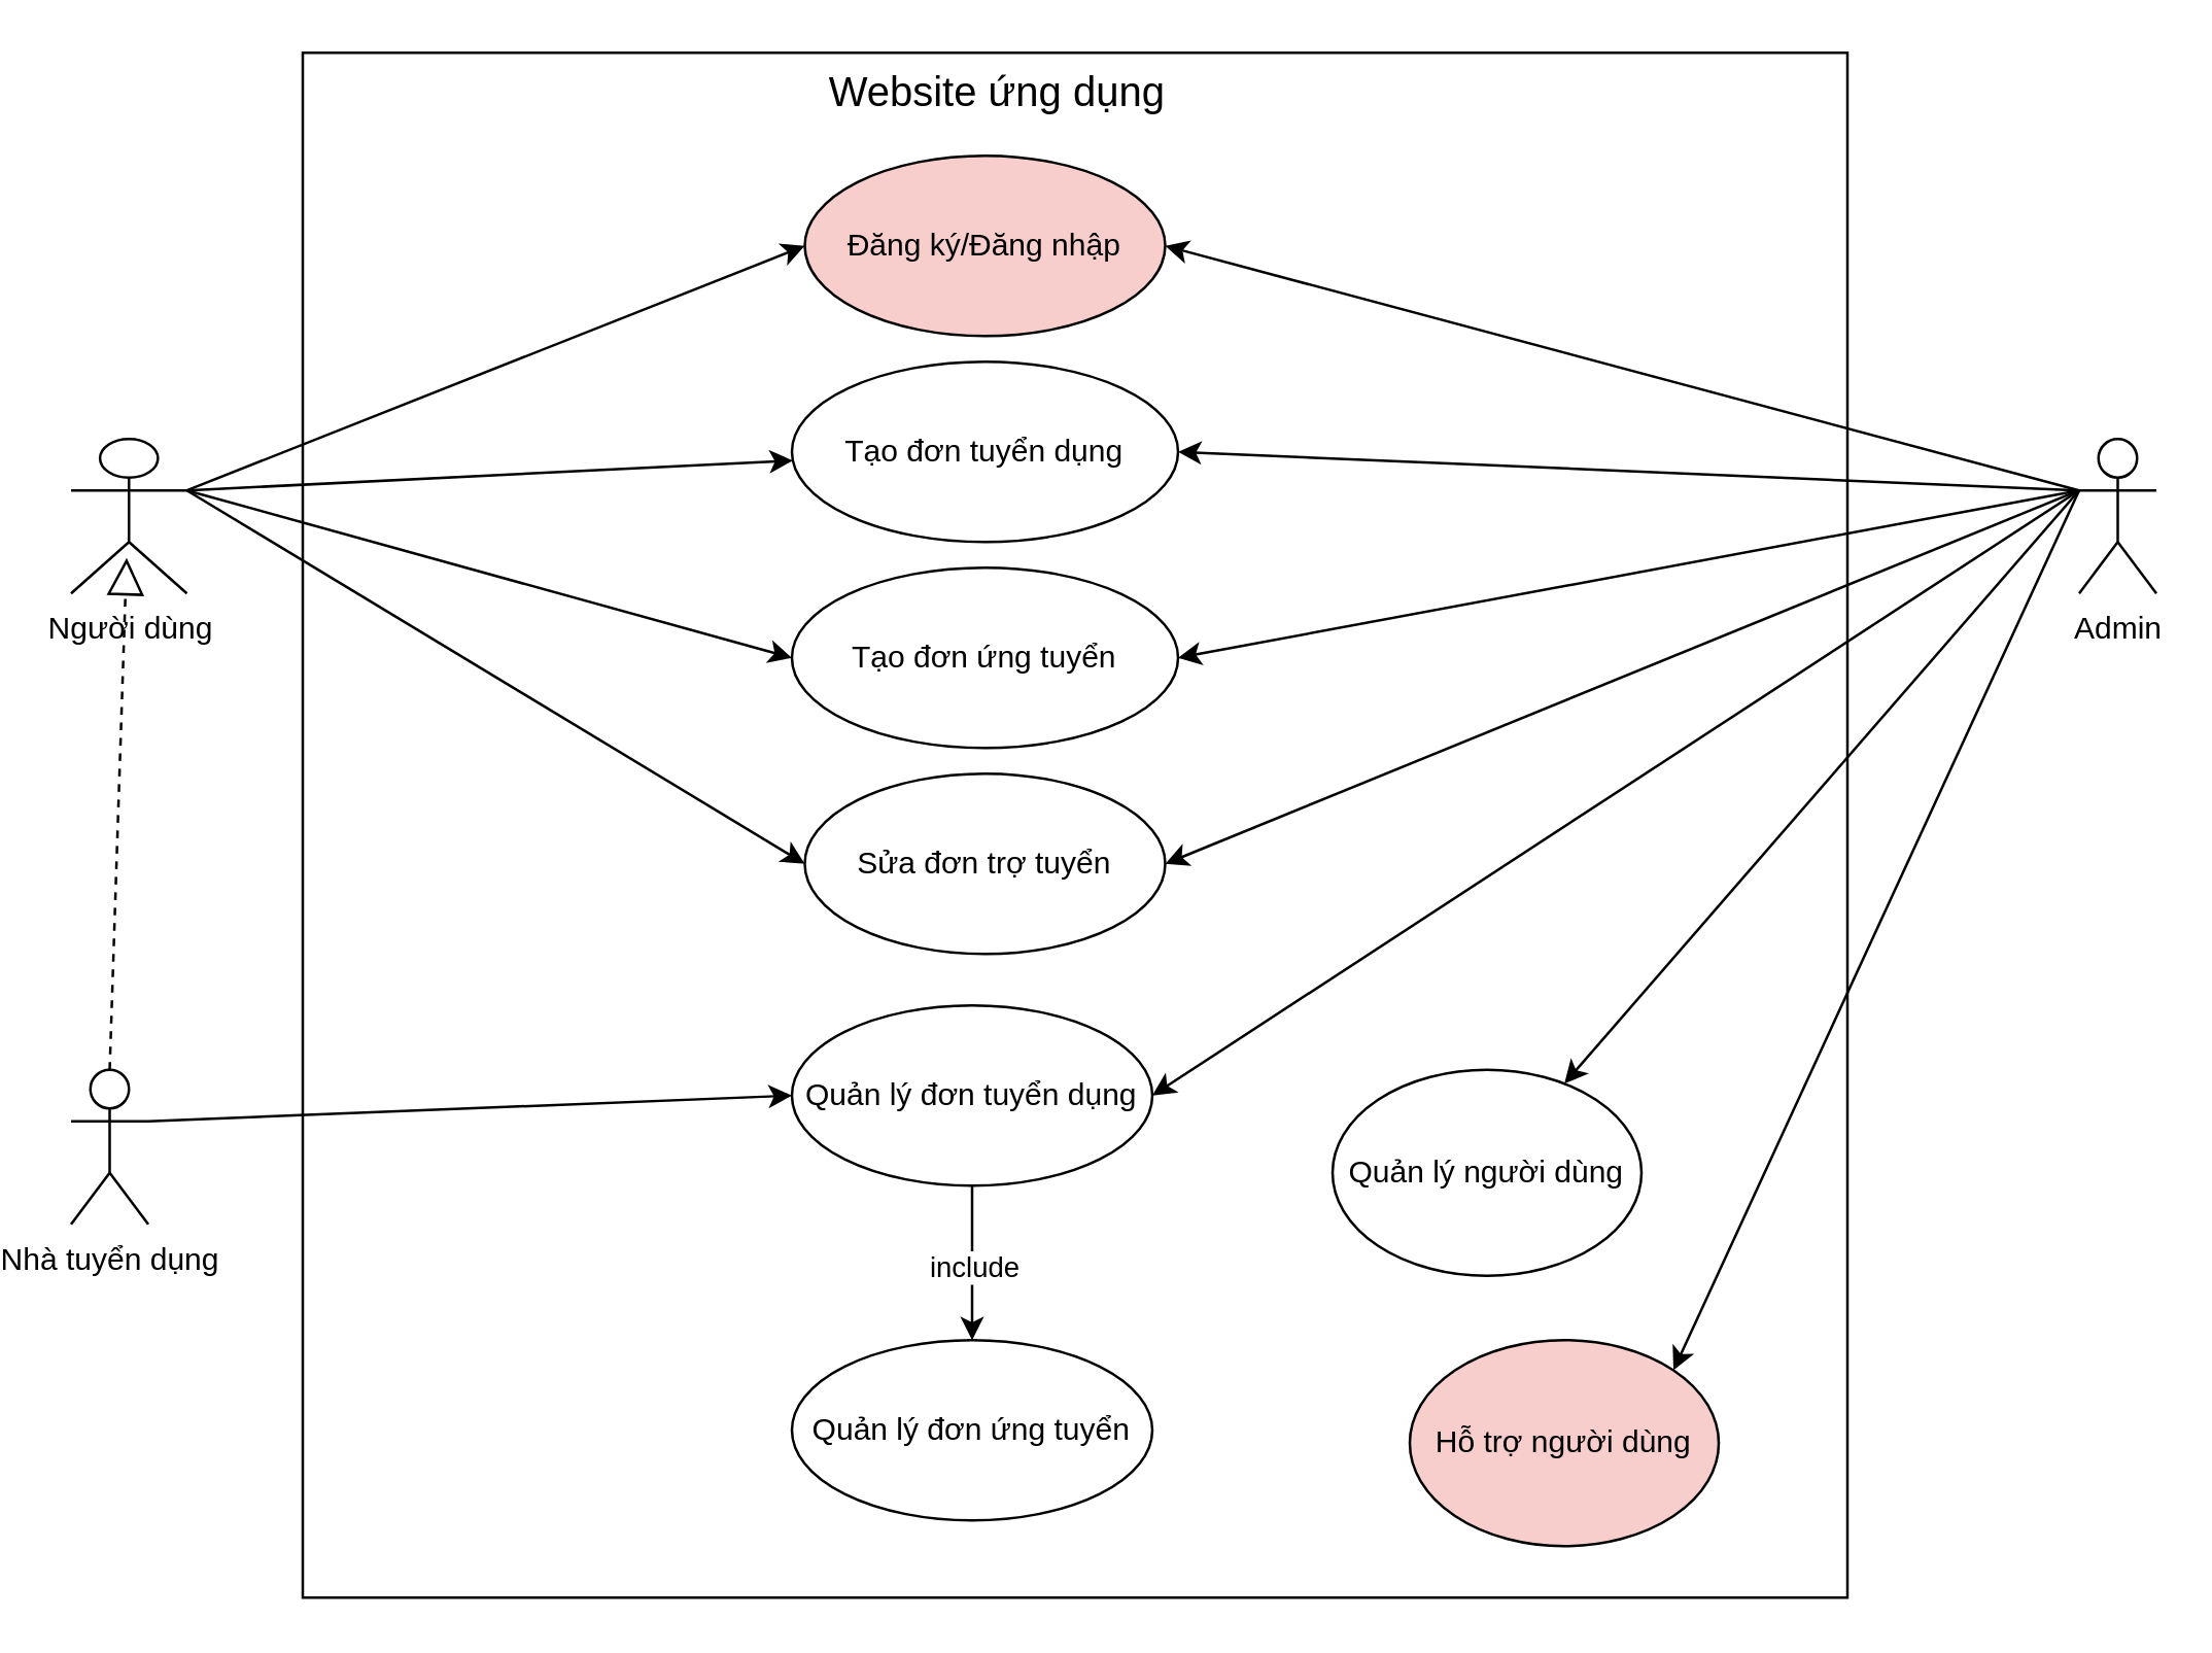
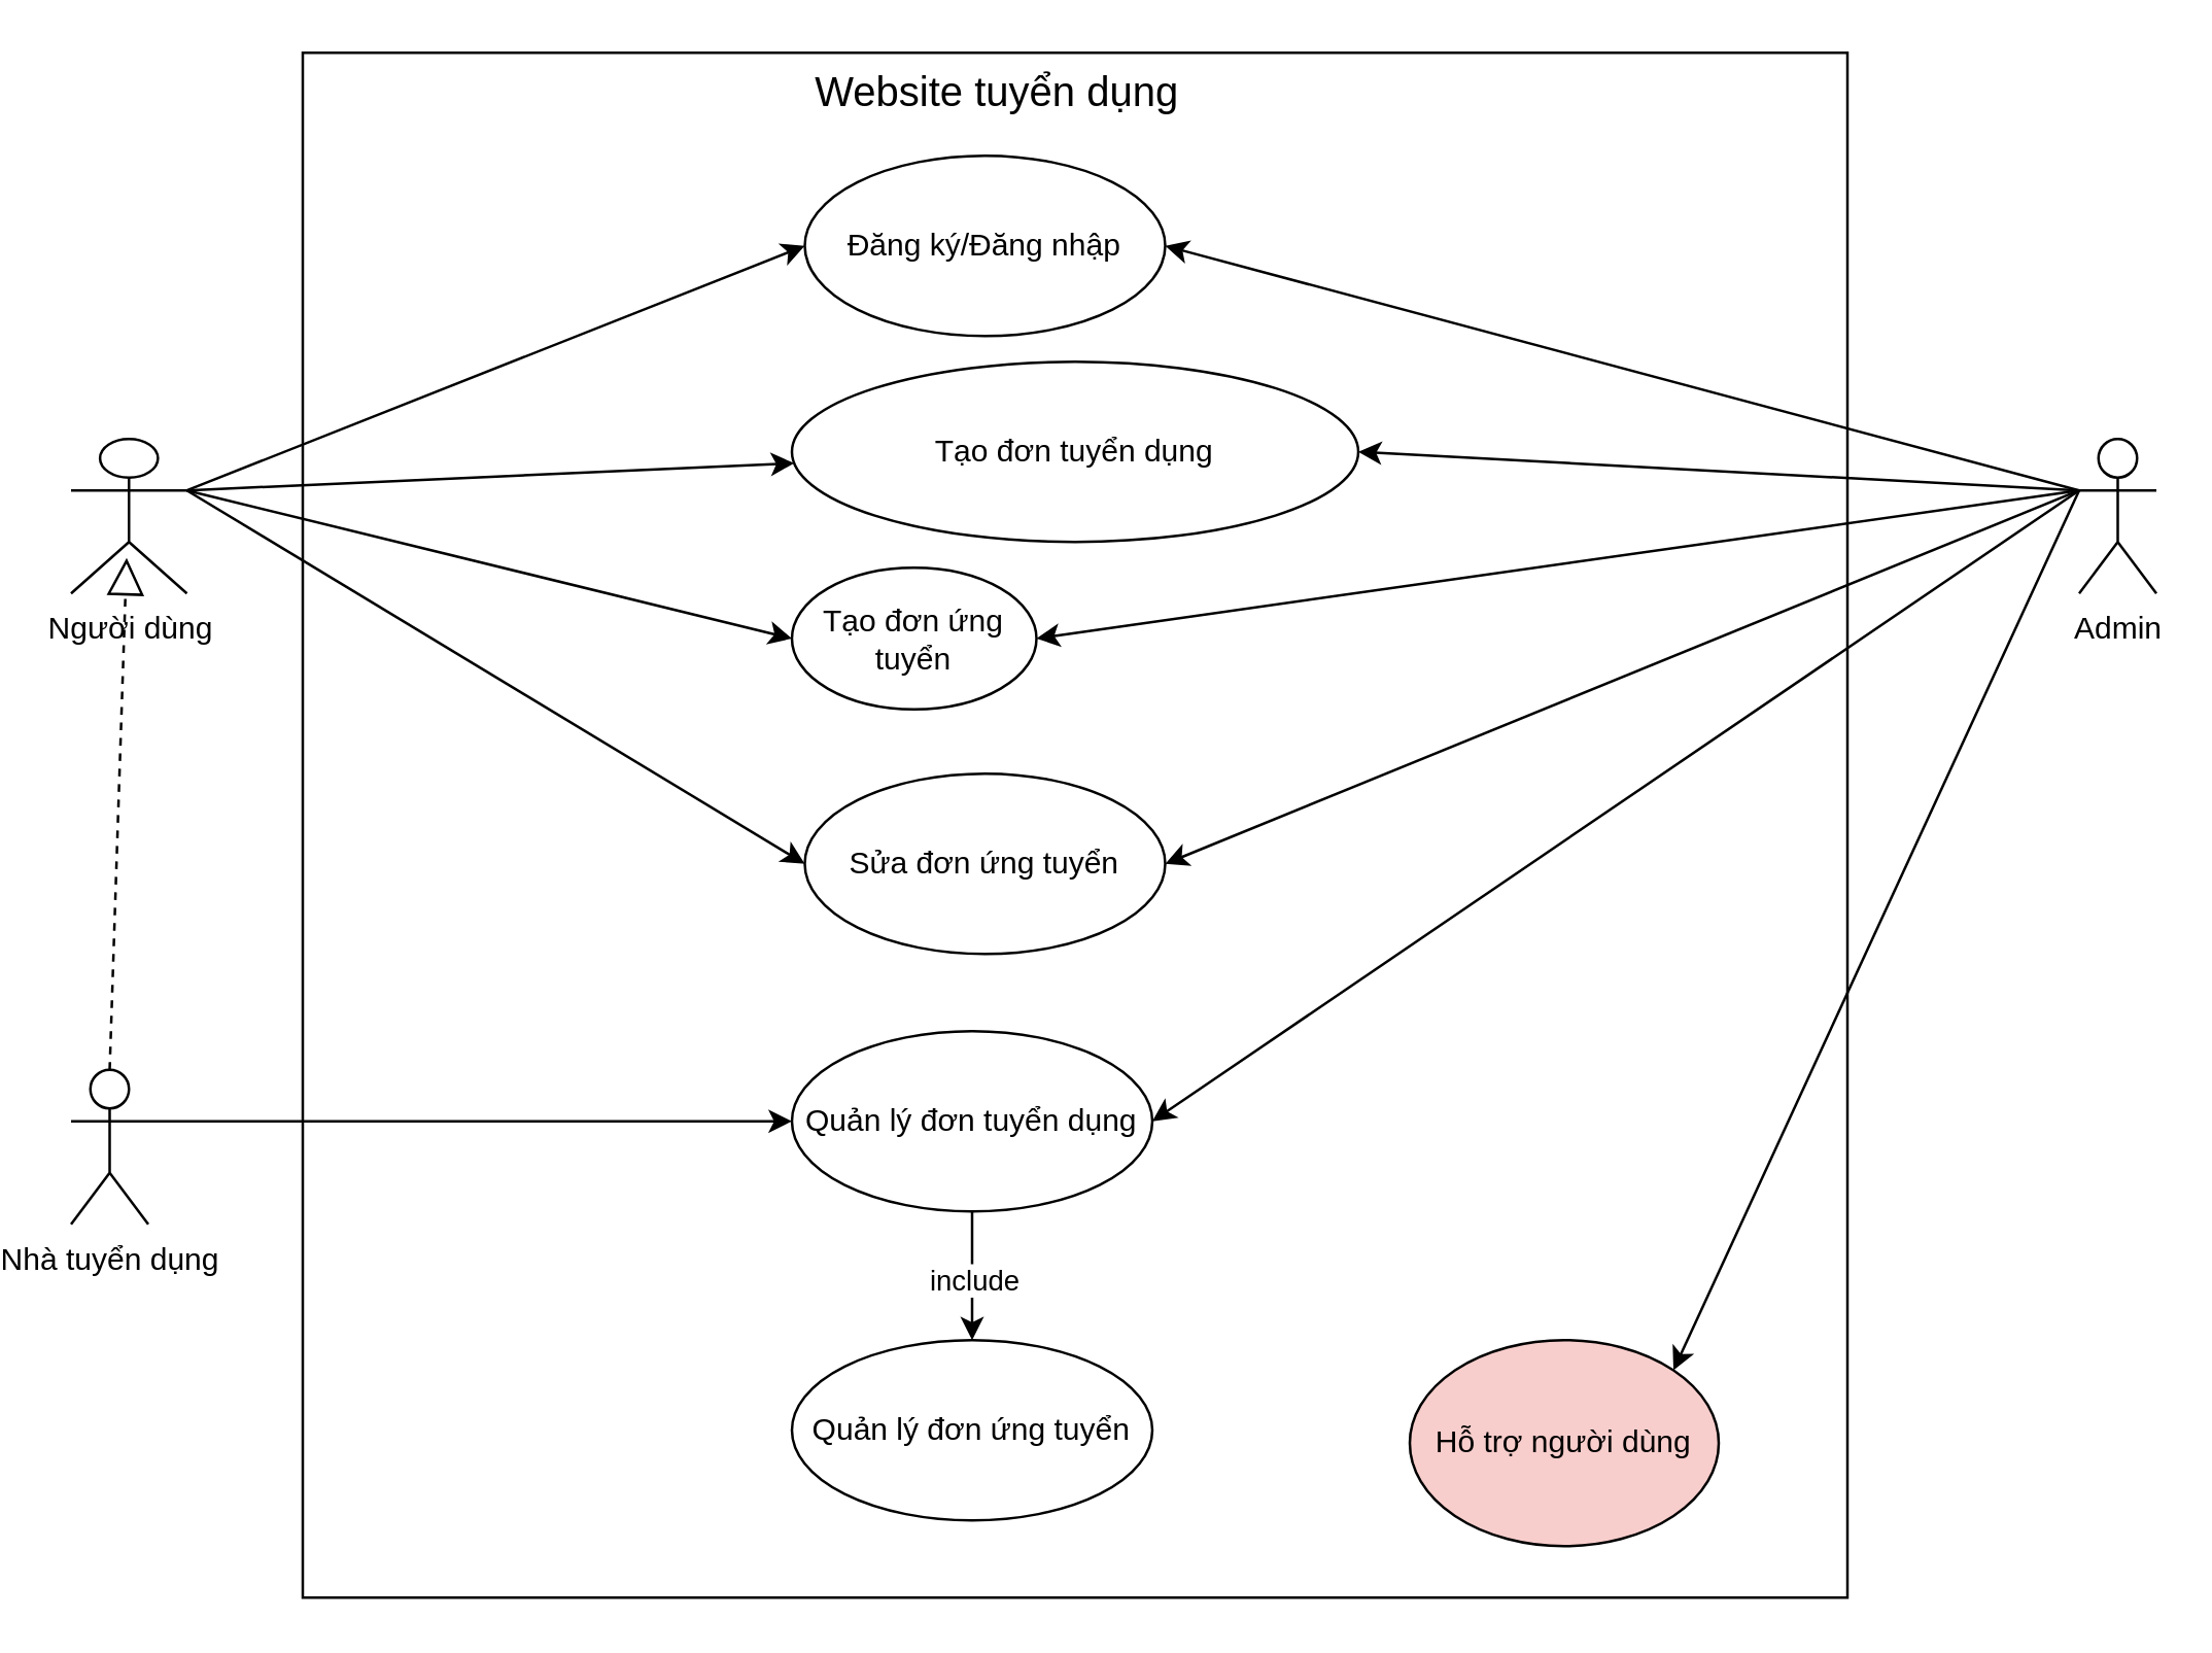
  <mxCell id="0" />
  <mxCell id="1" parent="0" />
  <mxCell id="2" value="" style="whiteSpace=wrap;html=1;aspect=fixed;" parent="1" vertex="1"><mxGeometry x="110" y="20" width="600" height="600" as="geometry" /></mxCell>
  <mxCell id="3" style="rounded=0;orthogonalLoop=1;jettySize=auto;html=1;exitX=1;exitY=0.333;exitDx=0;exitDy=0;exitPerimeter=0;entryX=0;entryY=0.5;entryDx=0;entryDy=0;" parent="1" source="5" target="6" edge="1"><mxGeometry relative="1" as="geometry" /></mxCell>
  <mxCell id="4" style="rounded=0;orthogonalLoop=1;jettySize=auto;html=1;entryX=0;entryY=0.5;entryDx=0;entryDy=0;exitX=1;exitY=0.333;exitDx=0;exitDy=0;exitPerimeter=0;" parent="1" source="5" target="8" edge="1"><mxGeometry relative="1" as="geometry" /></mxCell>
  <mxCell id="5" value="Người dùng&lt;div&gt;&lt;br&gt;&lt;/div&gt;" style="shape=umlActor;verticalLabelPosition=bottom;verticalAlign=top;html=1;" parent="1" vertex="1"><mxGeometry x="20" y="170" width="45" height="60" as="geometry" /></mxCell>
- <mxCell id="6" value="Đăng ký/Đăng nhập" style="ellipse;whiteSpace=wrap;html=1;fillColor=#f8cecc;" parent="1" vertex="1"><mxGeometry x="305" y="60" width="140" height="70" as="geometry" /></mxCell>
- <mxCell id="7" value="Tạo đơn tuyển dụng" style="ellipse;whiteSpace=wrap;html=1;" parent="1" vertex="1"><mxGeometry x="300" y="140" width="150" height="70" as="geometry" /></mxCell>
- <mxCell id="8" value="Tạo đơn ứng tuyển" style="ellipse;whiteSpace=wrap;html=1;" parent="1" vertex="1"><mxGeometry x="300" y="220" width="150" height="70" as="geometry" /></mxCell>
+ <mxCell id="6" value="Đăng ký/Đăng nhập" style="ellipse;whiteSpace=wrap;html=1;" parent="1" vertex="1"><mxGeometry x="305" y="60" width="140" height="70" as="geometry" /></mxCell>
+ <mxCell id="7" value="Tạo đơn tuyển dụng" style="ellipse;whiteSpace=wrap;html=1;" parent="1" vertex="1"><mxGeometry x="300" y="140" width="220" height="70" as="geometry" /></mxCell>
+ <mxCell id="8" value="Tạo đơn ứng tuyển" style="ellipse;whiteSpace=wrap;html=1;" parent="1" vertex="1"><mxGeometry x="300" y="220" width="95" height="55" as="geometry" /></mxCell>
  <mxCell id="9" style="rounded=0;orthogonalLoop=1;jettySize=auto;html=1;" parent="1" source="11" target="12" edge="1"><mxGeometry relative="1" as="geometry" /></mxCell>
  <mxCell id="10" value="include" style="edgeLabel;html=1;align=center;verticalAlign=middle;resizable=0;points=[];" parent="9" vertex="1" connectable="0"><mxGeometry x="0.024" y="8" relative="1" as="geometry"><mxPoint x="-8" as="offset" /></mxGeometry></mxCell>
- <mxCell id="11" value="Quản lý đơn tuyển dụng" style="ellipse;whiteSpace=wrap;html=1;" parent="1" vertex="1"><mxGeometry x="300" y="390" width="140" height="70" as="geometry" /></mxCell>
+ <mxCell id="11" value="Quản lý đơn tuyển dụng" style="ellipse;whiteSpace=wrap;html=1;" parent="1" vertex="1"><mxGeometry x="300" y="400" width="140" height="70" as="geometry" /></mxCell>
  <mxCell id="12" value="Quản lý đơn ứng tuyển" style="ellipse;whiteSpace=wrap;html=1;" parent="1" vertex="1"><mxGeometry x="300" y="520" width="140" height="70" as="geometry" /></mxCell>
  <mxCell id="13" style="rounded=0;orthogonalLoop=1;jettySize=auto;html=1;exitX=1;exitY=0.333;exitDx=0;exitDy=0;exitPerimeter=0;entryX=0;entryY=0.5;entryDx=0;entryDy=0;" parent="1" source="14" target="11" edge="1"><mxGeometry relative="1" as="geometry" /></mxCell>
  <mxCell id="14" value="Nhà tuyển dụng" style="shape=umlActor;verticalLabelPosition=bottom;verticalAlign=top;html=1;" parent="1" vertex="1"><mxGeometry x="20" y="415" width="30" height="60" as="geometry" /></mxCell>
  <mxCell id="15" style="rounded=0;orthogonalLoop=1;jettySize=auto;html=1;jumpStyle=none;exitX=1;exitY=0.333;exitDx=0;exitDy=0;exitPerimeter=0;" parent="1" source="5" target="7" edge="1"><mxGeometry relative="1" as="geometry" /></mxCell>
  <mxCell id="16" value="" style="endArrow=block;dashed=1;endFill=0;endSize=12;html=1;rounded=0;exitX=0.5;exitY=0;exitDx=0;exitDy=0;exitPerimeter=0;entryX=0.48;entryY=0.77;entryDx=0;entryDy=0;entryPerimeter=0;" parent="1" source="14" target="5" edge="1"><mxGeometry width="160" relative="1" as="geometry"><mxPoint x="220" y="270" as="sourcePoint" /><mxPoint x="380" y="270" as="targetPoint" /></mxGeometry></mxCell>
- <mxCell id="17" value="Website ứng dụng" style="text;html=1;align=center;verticalAlign=middle;whiteSpace=wrap;rounded=0;fontSize=16;" parent="1" vertex="1"><mxGeometry x="250" y="20" width="260" height="30" as="geometry" /></mxCell>
+ <mxCell id="17" value="Website tuyển dụng" style="text;html=1;align=center;verticalAlign=middle;whiteSpace=wrap;rounded=0;fontSize=16;" parent="1" vertex="1"><mxGeometry x="250" y="20" width="260" height="30" as="geometry" /></mxCell>
  <mxCell id="18" style="rounded=0;orthogonalLoop=1;jettySize=auto;html=1;entryX=1;entryY=0.5;entryDx=0;entryDy=0;exitX=0;exitY=0.333;exitDx=0;exitDy=0;exitPerimeter=0;" parent="1" target="11" edge="1" source="23"><mxGeometry relative="1" as="geometry"><mxPoint x="800" y="190" as="sourcePoint" /></mxGeometry></mxCell>
  <mxCell id="19" style="rounded=0;orthogonalLoop=1;jettySize=auto;html=1;entryX=1;entryY=0.5;entryDx=0;entryDy=0;exitX=0;exitY=0.333;exitDx=0;exitDy=0;exitPerimeter=0;" parent="1" source="23" target="6" edge="1"><mxGeometry relative="1" as="geometry"><mxPoint x="710" y="190" as="sourcePoint" /></mxGeometry></mxCell>
  <mxCell id="20" style="rounded=0;orthogonalLoop=1;jettySize=auto;html=1;entryX=1;entryY=0.5;entryDx=0;entryDy=0;exitX=0;exitY=0.333;exitDx=0;exitDy=0;exitPerimeter=0;" parent="1" source="23" target="7" edge="1"><mxGeometry relative="1" as="geometry" /></mxCell>
  <mxCell id="21" style="rounded=0;orthogonalLoop=1;jettySize=auto;html=1;entryX=1;entryY=0.5;entryDx=0;entryDy=0;exitX=0;exitY=0.333;exitDx=0;exitDy=0;exitPerimeter=0;" parent="1" source="23" target="8" edge="1"><mxGeometry relative="1" as="geometry" /></mxCell>
  <mxCell id="22" style="rounded=0;orthogonalLoop=1;jettySize=auto;html=1;entryX=1;entryY=0.5;entryDx=0;entryDy=0;exitX=0;exitY=0.333;exitDx=0;exitDy=0;exitPerimeter=0;" parent="1" target="29" edge="1" source="23"><mxGeometry relative="1" as="geometry"><mxPoint x="710" y="190" as="sourcePoint" /></mxGeometry></mxCell>
  <mxCell id="23" value="Admin" style="shape=umlActor;verticalLabelPosition=bottom;verticalAlign=top;html=1;outlineConnect=0;" parent="1" vertex="1"><mxGeometry x="800" y="170" width="30" height="60" as="geometry" /></mxCell>
- <mxCell id="24" value="Quản lý người dùng" style="ellipse;whiteSpace=wrap;html=1;" parent="1" vertex="1"><mxGeometry x="510" y="415" width="120" height="80" as="geometry" /></mxCell>
- <mxCell id="25" style="rounded=0;orthogonalLoop=1;jettySize=auto;html=1;exitX=0;exitY=0.333;exitDx=0;exitDy=0;exitPerimeter=0;" parent="1" source="23" target="24" edge="1"><mxGeometry relative="1" as="geometry" /></mxCell>
  <mxCell id="26" value="Hỗ trợ người dùng" style="ellipse;whiteSpace=wrap;html=1;fillColor=#f8cecc;" parent="1" vertex="1"><mxGeometry x="540" y="520" width="120" height="80" as="geometry" /></mxCell>
  <mxCell id="27" style="rounded=0;orthogonalLoop=1;jettySize=auto;html=1;strokeColor=none;exitX=0;exitY=0.333;exitDx=0;exitDy=0;exitPerimeter=0;" parent="1" source="23" target="26" edge="1"><mxGeometry relative="1" as="geometry" /></mxCell>
  <mxCell id="28" style="rounded=0;orthogonalLoop=1;jettySize=auto;html=1;exitX=0;exitY=0.333;exitDx=0;exitDy=0;exitPerimeter=0;entryX=1;entryY=0;entryDx=0;entryDy=0;" parent="1" source="23" target="26" edge="1"><mxGeometry relative="1" as="geometry" /></mxCell>
- <mxCell id="29" value="Sửa đơn trợ tuyển" style="ellipse;whiteSpace=wrap;html=1;" parent="1" vertex="1"><mxGeometry x="305" y="300" width="140" height="70" as="geometry" /></mxCell>
+ <mxCell id="29" value="Sửa đơn ứng tuyển" style="ellipse;whiteSpace=wrap;html=1;" parent="1" vertex="1"><mxGeometry x="305" y="300" width="140" height="70" as="geometry" /></mxCell>
  <mxCell id="30" style="rounded=0;orthogonalLoop=1;jettySize=auto;html=1;exitX=1;exitY=0.333;exitDx=0;exitDy=0;exitPerimeter=0;entryX=0;entryY=0.5;entryDx=0;entryDy=0;" parent="1" source="5" target="29" edge="1"><mxGeometry relative="1" as="geometry" /></mxCell>
